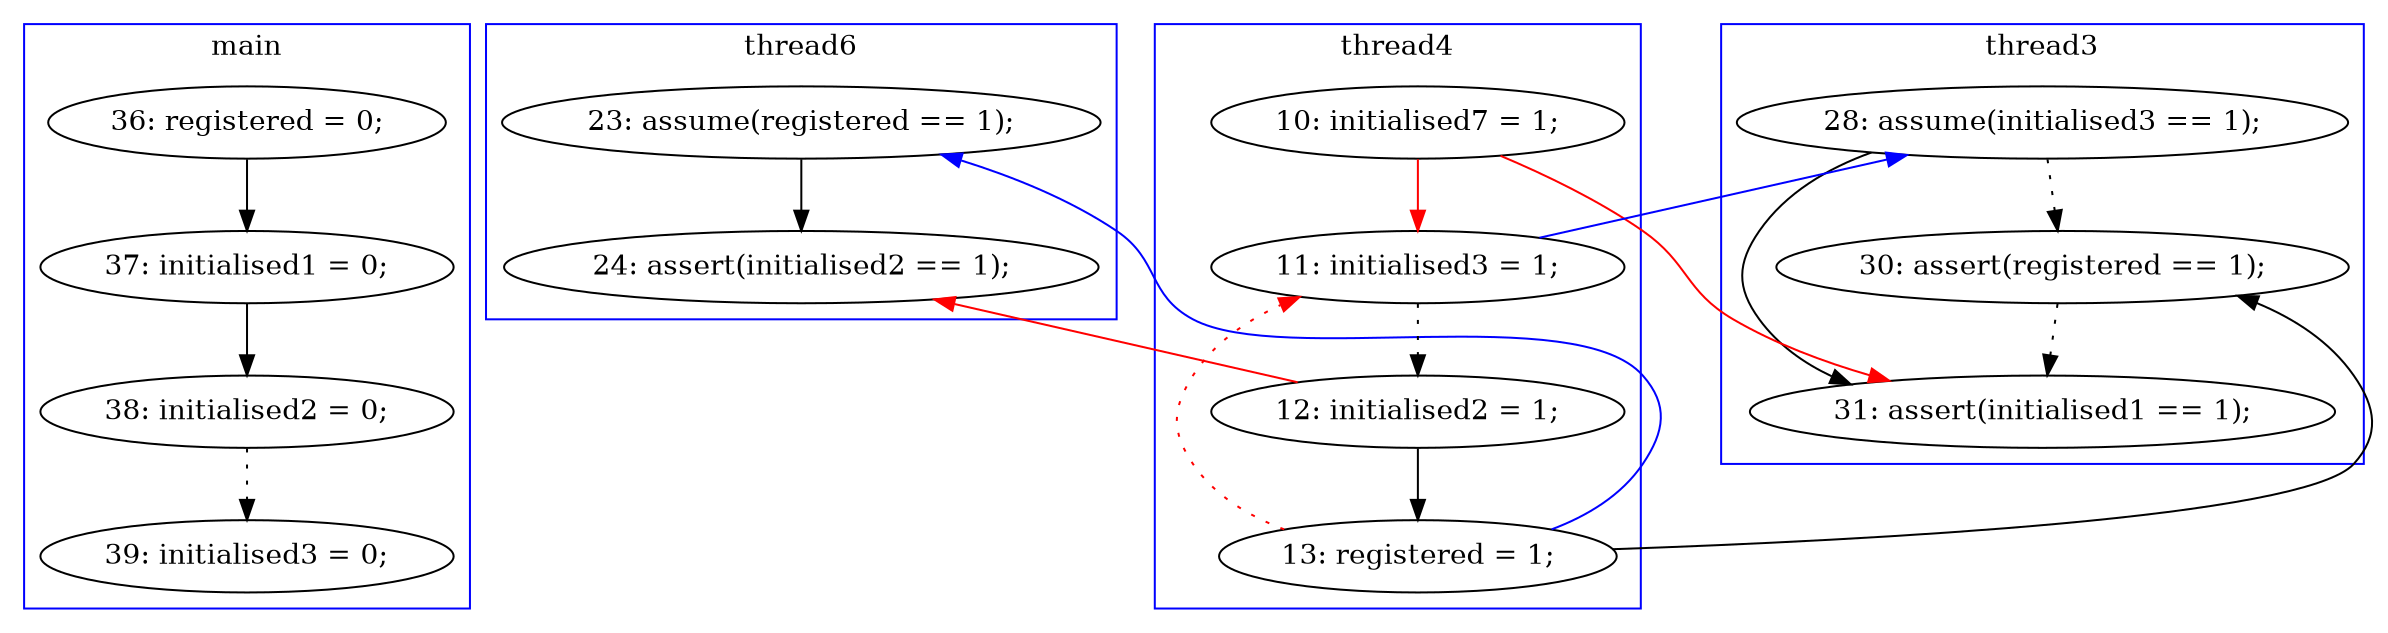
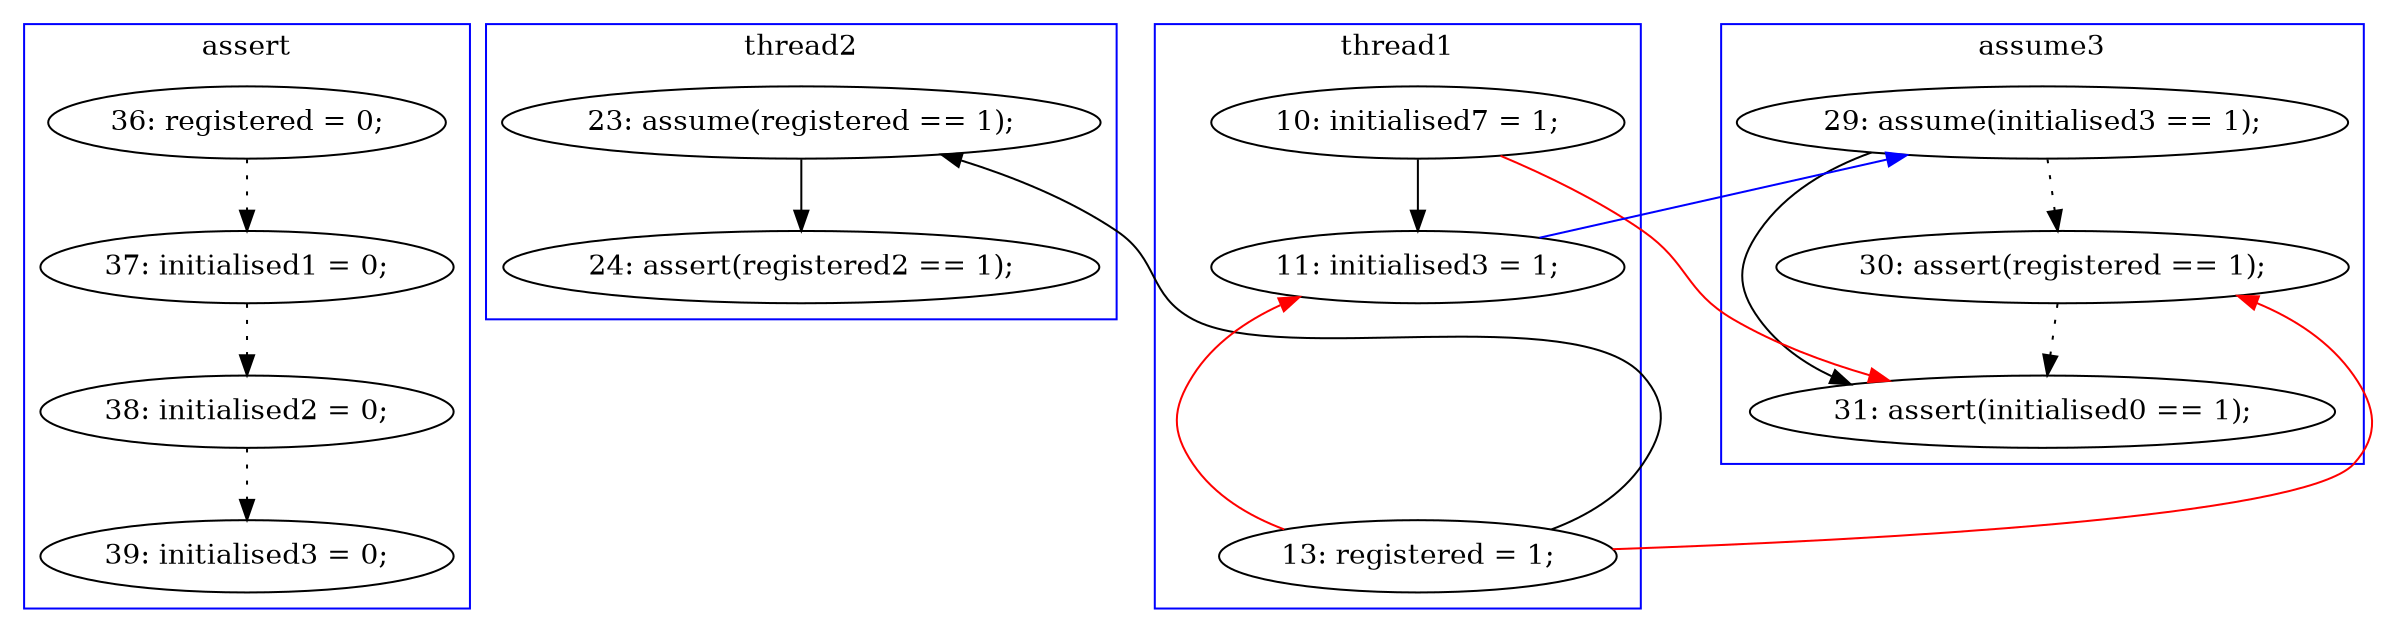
  digraph {
    edge [color=black]
    n1 [label="36: registered = 0;"]
    n2 [label="37: initialised1 = 0;"]
    n3 [label="38: initialised2 = 0;"]
    n4 [label="39: initialised3 = 0;"]
    n5 [label="23: assume(registered == 1);"]
-   n6 [label="24: assert(initialised2 == 1);"]
-   n7 [label="31: assert(initialised1 == 1);"]
-   n8 [label="28: assume(initialised3 == 1);"]
+   n6 [label="24: assert(registered2 == 1);"]
+   n7 [label="31: assert(initialised0 == 1);"]
+   n8 [label="29: assume(initialised3 == 1);"]
    n9 [label="30: assert(registered == 1);"]
    n10 [label="10: initialised7 = 1;"]
    n11 [label="13: registered = 1;"]
    n12 [label="11: initialised3 = 1;"]
-   n13 [label="12: initialised2 = 1;"]
    subgraph cluster_1 {
      color=blue
-     label=main
+     label=assert
      n1
      n2
      n3
      n4
    }
    subgraph cluster_2 {
      color=blue
-     label=thread6
+     label=thread2
      n5
      n6
    }
    subgraph cluster_3 {
      color=blue
-     label=thread3
+     label=assume3
      n7
      n8
      n9
    }
    subgraph cluster_4 {
      color=blue
-     label=thread4
+     label=thread1
      n10
      n11
      n12
-     n13
    }
-   n1 -> n2 [style=solid]
-   n2 -> n3 [style=solid]
+   n1 -> n2 [style=dotted]
+   n2 -> n3 [style=dotted]
    n3 -> n4 [style=dotted]
    n5 -> n6 [color=Black]
    n8 -> n7 [color=Black]
    n8 -> n9 [style=dotted]
    n9 -> n7 [style=dotted]
    n10 -> n7 [color=Red constraint=false]
-   n10 -> n12 [color=Red]
-   n11 -> n5 [color=Blue constraint=false]
-   n11 -> n9 [constraint=false]
-   n11 -> n12 [color=red constraint=false style=dotted]
+   n10 -> n12 [color=Black]
+   n11 -> n5 [constraint=false]
+   n11 -> n9 [color=Red constraint=false]
+   n11 -> n12 [color=red constraint=false style=solid]
    n12 -> n8 [color=Blue constraint=false]
-   n12 -> n13 [style=dotted]
-   n13 -> n6 [color=Red constraint=false]
-   n13 -> n11 [color=Black]
  }
